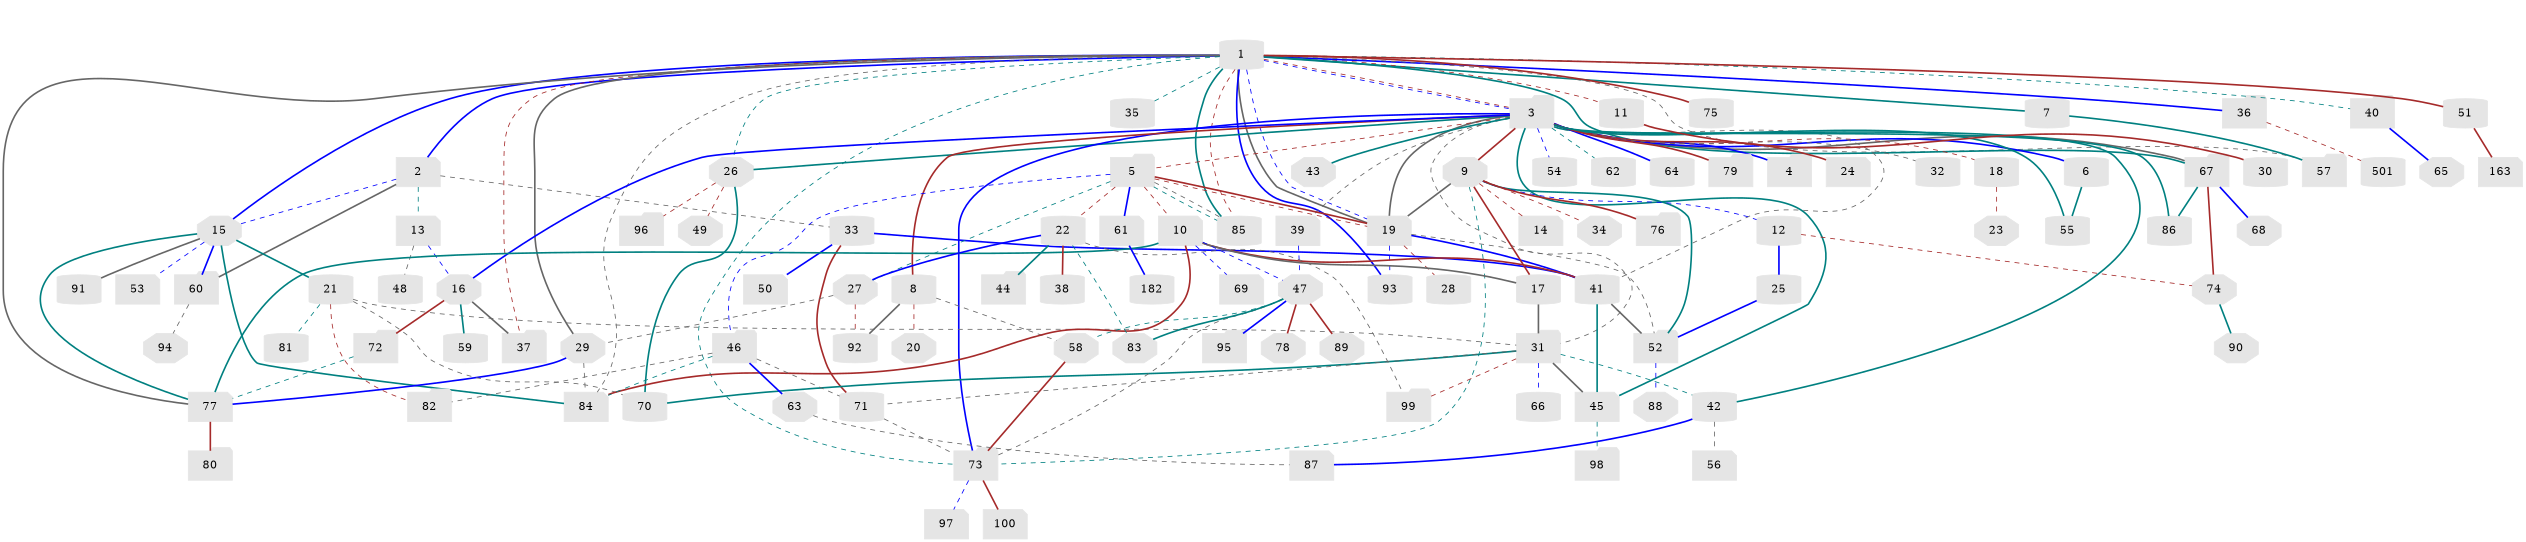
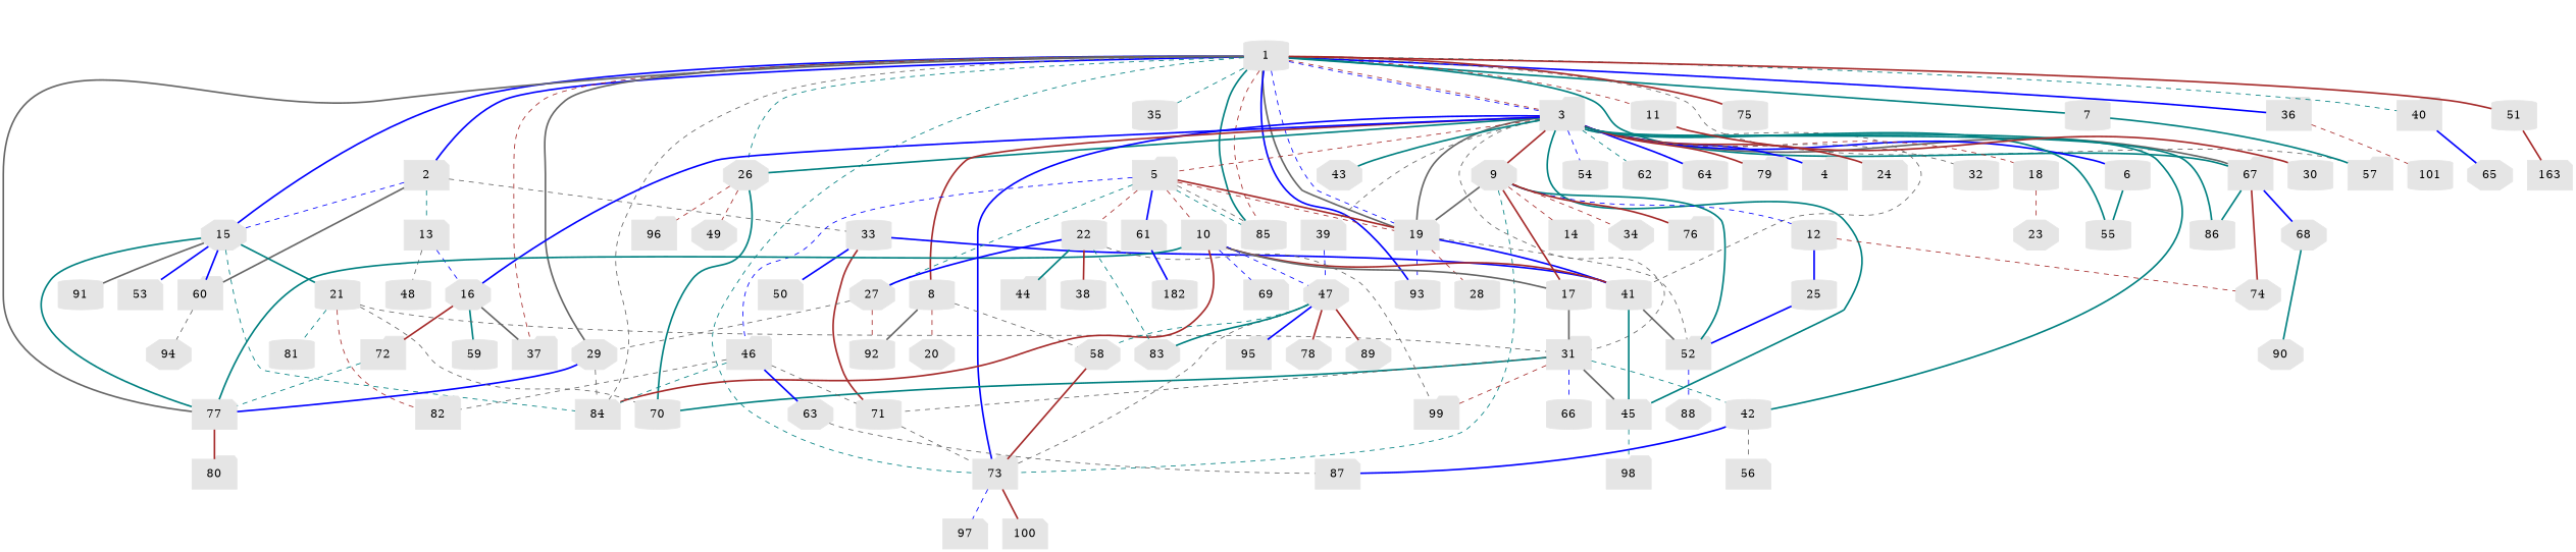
  graph {
    node [color=gray90 shape=cylinder style=filled]
    edge [color=brown style=bold]
    2 [shape=note]
    1
    3 [shape=folder]
    7
    11
    15 [shape=octagon]
    19 [shape=note]
    26 [shape=octagon]
    29 [shape=octagon]
    35
    36 [shape=folder]
    37 [shape=folder]
    40 [shape=folder]
    51
    57 [shape=folder]
    67 [shape=folder]
    73 [shape=folder]
    75
    77 [shape=note]
    84 [shape=note]
    85
    93
    13 [shape=note]
    33
    60 [shape=folder]
    4 [shape=folder]
    5 [shape=folder]
    6
    8
    9 [shape=octagon]
    16 [shape=octagon]
    18
    24 [shape=note]
    31 [shape=folder]
    32
    39 [shape=note]
    41
    42
    43 [shape=octagon]
    45 [shape=note]
    54
    55
    62
    64
    79 [shape=folder]
    86
    30
    21
    53 [shape=note]
    91
    52 [shape=folder]
    28
    70
    49 [shape=octagon]
    96 [shape=folder]
-   101 [label=501]
+   101
    65 [shape=octagon]
    n58 [label=163 shape=note]
    74 [shape=octagon]
    68 [shape=octagon]
    97 [shape=note]
    100 [shape=note]
    80 [shape=folder]
    48
    71
    50 [shape=note]
    94 [shape=octagon]
    10 [shape=note]
    22
    27 [shape=octagon]
    46 [shape=folder]
    61 [shape=note]
    20 [shape=octagon]
    58 [shape=octagon]
    92
    12
    14 [shape=note]
    17
    34 [shape=octagon]
    76 [shape=folder]
    59
    72 [shape=folder]
    23 [shape=octagon]
    99 [shape=folder]
    66
    47 [shape=octagon]
    56 [shape=note]
    87 [shape=note]
    98 [shape=folder]
    69 [shape=note]
    38
    44 [shape=folder]
    83 [shape=octagon]
    82 [shape=folder]
    63 [shape=octagon]
    n96 [label=182]
    25
    88 [shape=octagon]
    78 [shape=octagon]
    89 [shape=octagon]
    95 [shape=folder]
    90 [shape=octagon]
    81
    2 -- 15 [color=blue style=dashed]
    2 -- 13 [color=teal style=dashed]
    2 -- 33 [color=gray40 style=dashed]
    2 -- 60 [color=gray40]
    1 -- 2 [color=blue]
    1 -- 3 [color=blue style=dashed]
    1 -- 3 [style=dashed]
    1 -- 7 [color=teal]
    1 -- 11 [style=dashed]
    1 -- 15 [color=blue]
    1 -- 19 [color=gray40]
    1 -- 19 [color=blue style=dashed]
    1 -- 26 [color=teal style=dashed]
    1 -- 29 [color=gray40]
    1 -- 35 [color=teal style=dashed]
    1 -- 36 [color=blue]
    1 -- 37 [style=dashed]
    1 -- 40 [color=teal style=dashed]
    1 -- 51
    1 -- 57 [color=gray40 style=dashed]
    1 -- 67 [color=teal]
    1 -- 73 [color=teal style=dashed]
    1 -- 75
    1 -- 77 [color=gray40]
    1 -- 84 [color=gray40 style=dashed]
    1 -- 85 [color=teal]
    1 -- 85 [style=dashed]
    1 -- 93 [color=blue]
    3 -- 19 [color=gray40]
    3 -- 26 [color=teal]
    3 -- 67 [color=gray40]
    3 -- 73 [color=blue]
    3 -- 4 [color=blue]
    3 -- 5 [style=dashed]
    3 -- 6 [color=blue]
    3 -- 8
    3 -- 9
    3 -- 16 [color=blue]
    3 -- 18 [style=dashed]
    3 -- 24
    3 -- 31 [color=gray40 style=dashed]
    3 -- 32 [color=gray40 style=dashed]
    3 -- 39 [color=gray40 style=dashed]
    3 -- 41 [color=gray40 style=dashed]
    3 -- 42 [color=teal]
    3 -- 43 [color=teal]
    3 -- 45 [color=teal]
    3 -- 54 [color=blue style=dashed]
    3 -- 55 [color=teal]
    3 -- 62 [color=teal style=dashed]
    3 -- 64 [color=blue]
    3 -- 79
    3 -- 86 [color=teal]
    7 -- 57 [color=teal]
    11 -- 30
    15 -- 77 [color=teal]
-   15 -- 84 [color=teal]
+   15 -- 84 [color=teal style=dashed]
    15 -- 60 [color=blue]
    15 -- 21 [color=teal]
-   15 -- 53 [color=blue style=dashed]
+   15 -- 53 [color=blue]
    15 -- 91 [color=gray40]
    19 -- 93 [color=blue style=dashed]
    19 -- 41 [color=blue]
    19 -- 52 [color=gray40 style=dashed]
    19 -- 28 [style=dashed]
    26 -- 70 [color=teal]
    26 -- 49 [style=dashed]
    26 -- 96 [style=dashed]
    29 -- 77 [color=blue]
    29 -- 84 [color=gray40 style=dashed]
    36 -- 101 [style=dashed]
    40 -- 65 [color=blue]
    51 -- n58
    67 -- 86 [color=teal]
    67 -- 74
    67 -- 68 [color=blue]
    73 -- 97 [color=blue style=dashed]
    73 -- 100
    77 -- 80
    13 -- 16 [color=blue style=dashed]
    13 -- 48 [color=gray40 style=dashed]
    33 -- 41 [color=blue]
    33 -- 71
    33 -- 50 [color=blue]
    60 -- 94 [color=gray40 style=dashed]
    5 -- 19 [style=dashed]
    5 -- 19
    5 -- 85 [color=teal style=dashed]
    5 -- 85 [color=gray40 style=dashed]
    5 -- 10 [style=dashed]
    5 -- 22 [style=dashed]
    5 -- 27 [color=teal style=dashed]
    5 -- 46 [color=blue style=dashed]
    5 -- 61 [color=blue]
    6 -- 55 [color=teal]
    8 -- 20 [style=dashed]
    8 -- 58 [color=gray40 style=dashed]
    8 -- 92 [color=gray40]
    9 -- 19 [color=gray40]
    9 -- 73 [color=teal style=dashed]
    9 -- 52 [color=teal]
    9 -- 12 [color=blue style=dashed]
    9 -- 14 [style=dashed]
    9 -- 17
    9 -- 34 [style=dashed]
    9 -- 76
    16 -- 37 [color=gray40]
    16 -- 59 [color=teal]
    16 -- 72
    18 -- 23 [style=dashed]
    31 -- 42 [color=teal style=dashed]
    31 -- 45 [color=gray40]
    31 -- 70 [color=teal]
    31 -- 71 [color=gray40 style=dashed]
    31 -- 99 [style=dashed]
    31 -- 66 [color=blue style=dashed]
    39 -- 47 [color=blue style=dashed]
    41 -- 45 [color=teal]
    41 -- 52 [color=gray40]
    42 -- 56 [color=gray40 style=dashed]
    42 -- 87 [color=blue]
    45 -- 98 [color=teal style=dashed]
    21 -- 31 [color=gray40 style=dashed]
    21 -- 70 [color=gray40 style=dashed]
    21 -- 82 [style=dashed]
    21 -- 81 [color=teal style=dashed]
    52 -- 88 [color=blue style=dashed]
-   74 -- 90 [color=teal]
+   68 -- 90 [color=teal]
    71 -- 73 [color=gray40 style=dashed]
    10 -- 77 [color=teal]
    10 -- 84
    10 -- 41
    10 -- 17 [color=gray40]
    10 -- 47 [color=blue style=dashed]
    10 -- 69 [color=blue style=dashed]
    22 -- 27 [color=blue]
    22 -- 99 [color=gray40 style=dashed]
    22 -- 38
    22 -- 44 [color=teal]
    22 -- 83 [color=teal style=dashed]
    27 -- 29 [color=gray40 style=dashed]
    27 -- 92 [style=dashed]
    46 -- 84 [color=teal style=dashed]
    46 -- 71 [color=gray40 style=dashed]
    46 -- 82 [color=gray40 style=dashed]
    46 -- 63 [color=blue]
    61 -- n96 [color=blue]
    58 -- 73
    12 -- 74 [style=dashed]
    12 -- 25 [color=blue]
    17 -- 31 [color=gray40]
    72 -- 77 [color=teal style=dashed]
    47 -- 73 [color=gray40 style=dashed]
    47 -- 58 [color=teal style=dashed]
    47 -- 83 [color=teal]
    47 -- 78
    47 -- 89
    47 -- 95 [color=blue]
    63 -- 87 [color=gray40 style=dashed]
    25 -- 52 [color=blue]
  }
